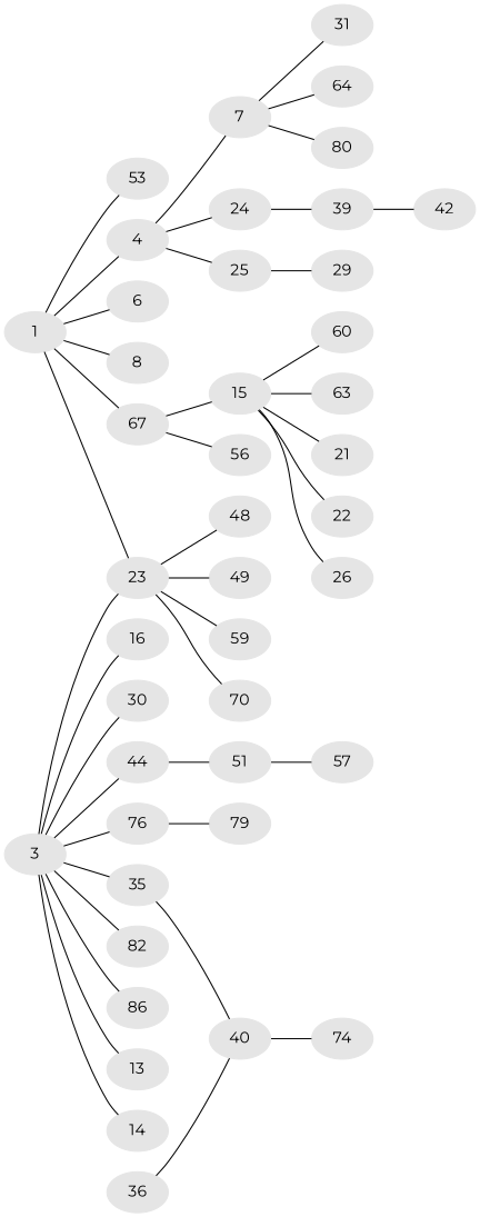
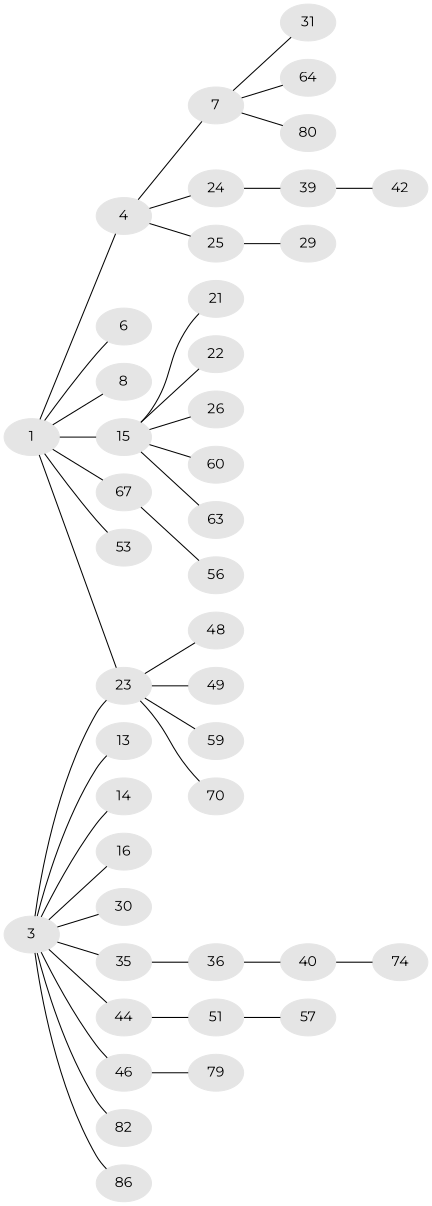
  graph {
    fontname=Montserrat
    rankdir=LR
    node [color=gray90 fontname=Montserrat style=filled]
    edge [fontname=Montserrat]
    1 [super="+2"]
    4 [super="+67+9+17+47"]
    6
    8 [super="+20+33"]
    15 [super="+18"]
    n6 [label=67 super="+28+41"]
    53
    23 [super="+45+61"]
    3 [super="+5+11+54+10"]
    13 [super="+73+50"]
    14
    16
    30
    35
    44
-   46 [label=76]
+   46
    n17 [label=82]
    86
    7
    24 [super="+38"]
    25 [super="+43"]
    21 [super="+71+58"]
    22 [super="+84"]
    26 [super="+78"]
    60
    63 [super="+66"]
    56
    48
    49 [super="+65"]
    59
    70
    36
    51
    79 [super="+81"]
    31 [super="+72+82"]
    64
    80
    39
    29 [super="+52"]
    42
    40
    74
    57
    1 -- 4
    1 -- 6
    1 -- 8
-   n6 -- 15
+   1 -- 15
    1 -- n6
    1 -- 53
    1 -- 23
    4 -- 7
    4 -- 24
    4 -- 25
    15 -- 21
    15 -- 22
    15 -- 26
    15 -- 60
    15 -- 63
    n6 -- 56
    23 -- 48
    23 -- 49
    23 -- 59
    23 -- 70
    3 -- 23
    3 -- 13
    3 -- 14
    3 -- 16
    3 -- 30
    3 -- 35
    3 -- 44
    3 -- 46
    3 -- n17
    3 -- 86
-   35 -- 40
+   35 -- 36
    44 -- 51
    46 -- 79
    7 -- 31
    7 -- 64
    7 -- 80
    24 -- 39
    25 -- 29
    36 -- 40
    51 -- 57
    39 -- 42
    40 -- 74
  }
